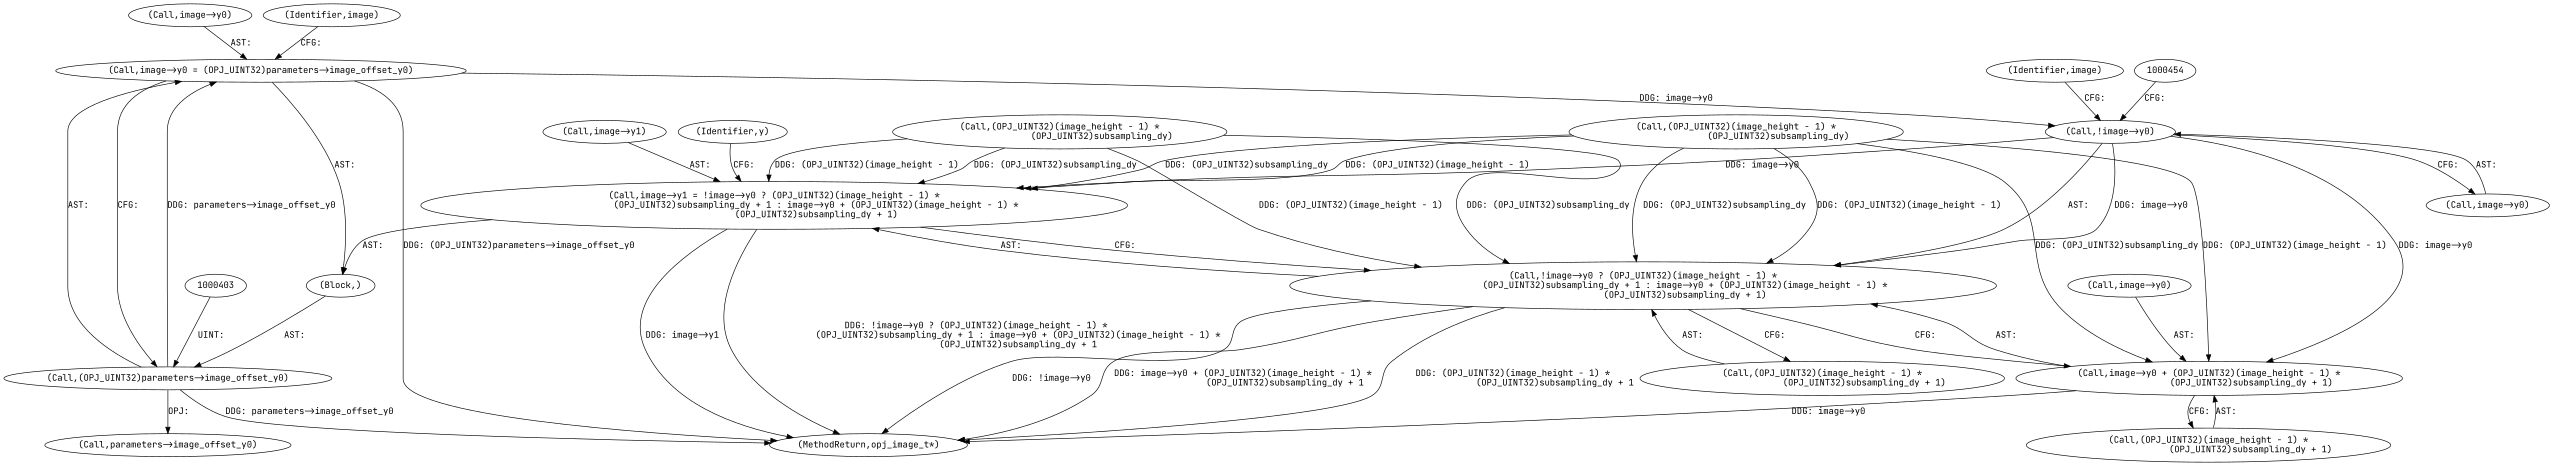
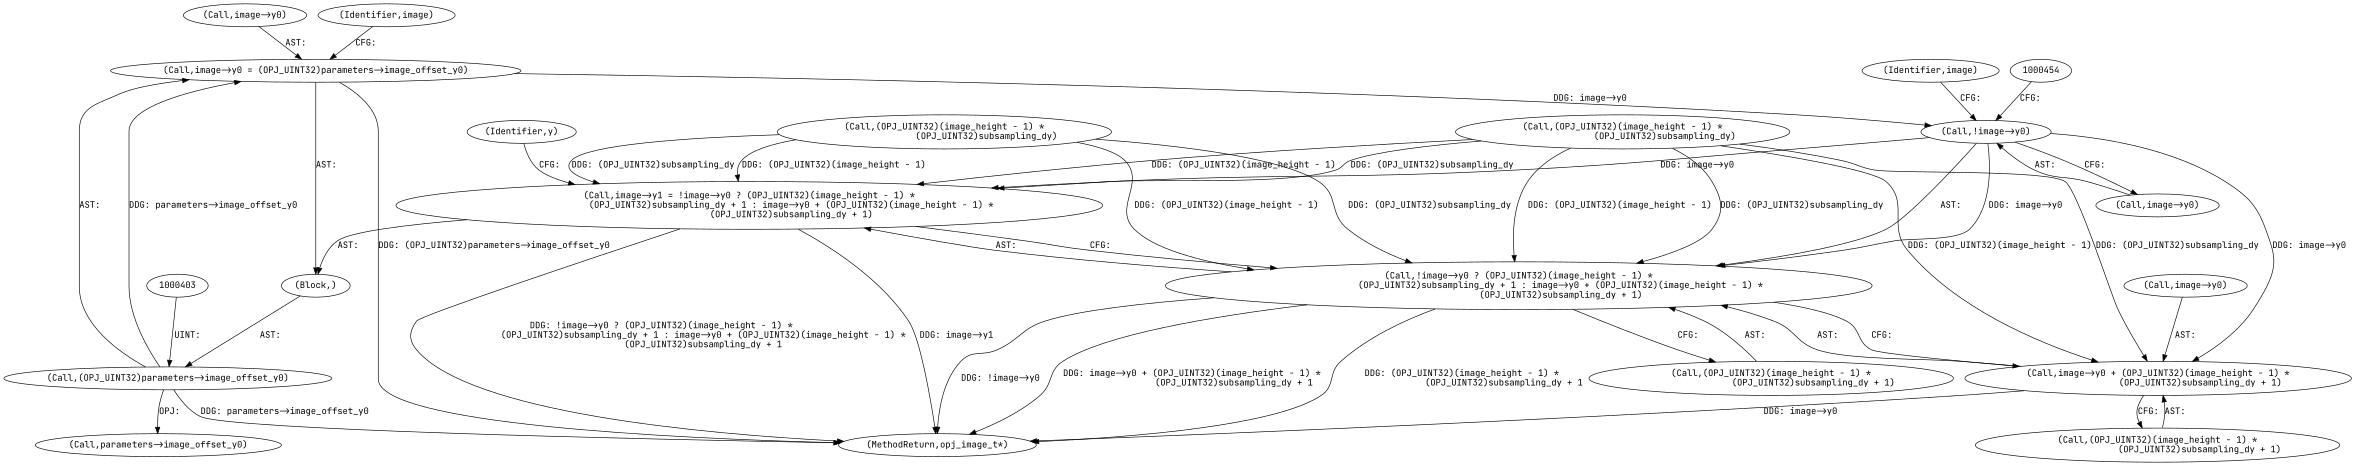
  digraph {
    fontname="JetBrains Mono"
    node [fontname="JetBrains Mono"]
    edge [fontname="JetBrains Mono"]
    n1 [label="(Call,image->y0 = (OPJ_UINT32)parameters->image_offset_y0)"]
    n2 [label="(Call,(OPJ_UINT32)parameters->image_offset_y0)"]
    n3 [label="(Call,!image->y0)"]
    n4 [label="(Block,)"]
    n5 [label="(MethodReturn,opj_image_t*)"]
    n6 [label="(Call,parameters->image_offset_y0)"]
    n7 [label="(Call,image->y1 = !image->y0 ? (OPJ_UINT32)(image_height - 1) *\n                (OPJ_UINT32)subsampling_dy + 1 : image->y0 + (OPJ_UINT32)(image_height - 1) *\n                (OPJ_UINT32)subsampling_dy + 1)"]
    n8 [label="(Call,!image->y0 ? (OPJ_UINT32)(image_height - 1) *\n                (OPJ_UINT32)subsampling_dy + 1 : image->y0 + (OPJ_UINT32)(image_height - 1) *\n                (OPJ_UINT32)subsampling_dy + 1)"]
    n9 [label="(Call,image->y0 + (OPJ_UINT32)(image_height - 1) *\n                (OPJ_UINT32)subsampling_dy + 1)"]
    n10 [label="(Call,image->y0)"]
    n11 [label="(Call,(OPJ_UINT32)(image_height - 1) *\n                (OPJ_UINT32)subsampling_dy + 1)"]
    n12 [label="(Call,(OPJ_UINT32)(image_height - 1) *\n                (OPJ_UINT32)subsampling_dy + 1)"]
-   n13 [label="(Call,image->y1)"]
    n14 [label="(Identifier,image)"]
    n15 [label="(Call,image->y0)"]
    n16 [label="(Identifier,y)"]
    n17 [label="(Call,(OPJ_UINT32)(image_height - 1) *\n                (OPJ_UINT32)subsampling_dy)"]
    n18 [label="(Call,image->y0)"]
    n19 [label="(Call,(OPJ_UINT32)(image_height - 1) *\n                (OPJ_UINT32)subsampling_dy)"]
    n20 [label="(Identifier,image)"]
    1000403
    1000454
-   n1 -> n2 [label="CFG: "]
    n1 -> n3 [label="DDG: image->y0"]
    n1 -> n4 [label="AST: "]
    n1 -> n5 [label="DDG: (OPJ_UINT32)parameters->image_offset_y0"]
    n2 -> n1 [label="AST: "]
    n2 -> n1 [label="DDG: parameters->image_offset_y0"]
    n2 -> n5 [label="DDG: parameters->image_offset_y0"]
    n2 -> n6 [label="OPJ: "]
    n3 -> n7 [label="DDG: image->y0"]
    n3 -> n8 [label="AST: "]
    n3 -> n8 [label="DDG: image->y0"]
    n3 -> n9 [label="DDG: image->y0"]
    n3 -> n10 [label="CFG: "]
    n4 -> n2 [label="AST: "]
    n7 -> n4 [label="AST: "]
    n7 -> n5 [label="DDG: image->y1"]
    n7 -> n5 [label="DDG: !image->y0 ? (OPJ_UINT32)(image_height - 1) *\n                (OPJ_UINT32)subsampling_dy + 1 : image->y0 + (OPJ_UINT32)(image_height - 1) *\n                (OPJ_UINT32)subsampling_dy + 1"]
    n7 -> n8 [label="CFG: "]
    n8 -> n5 [label="DDG: !image->y0"]
    n8 -> n5 [label="DDG: image->y0 + (OPJ_UINT32)(image_height - 1) *\n                (OPJ_UINT32)subsampling_dy + 1"]
    n8 -> n5 [label="DDG: (OPJ_UINT32)(image_height - 1) *\n                (OPJ_UINT32)subsampling_dy + 1"]
    n8 -> n7 [label="AST: "]
    n8 -> n9 [label="CFG: "]
    n8 -> n11 [label="CFG: "]
    n9 -> n5 [label="DDG: image->y0"]
    n9 -> n8 [label="AST: "]
    n9 -> n12 [label="CFG: "]
    n10 -> n3 [label="AST: "]
    n11 -> n8 [label="AST: "]
    n12 -> n9 [label="AST: "]
-   n13 -> n7 [label="AST: "]
    n14 -> n3 [label="CFG: "]
    n15 -> n9 [label="AST: "]
    n16 -> n7 [label="CFG: "]
    n17 -> n7 [label="DDG: (OPJ_UINT32)(image_height - 1)"]
    n17 -> n7 [label="DDG: (OPJ_UINT32)subsampling_dy"]
    n17 -> n8 [label="DDG: (OPJ_UINT32)(image_height - 1)"]
    n17 -> n8 [label="DDG: (OPJ_UINT32)subsampling_dy"]
    n17 -> n9 [label="DDG: (OPJ_UINT32)(image_height - 1)"]
    n17 -> n9 [label="DDG: (OPJ_UINT32)subsampling_dy"]
    n18 -> n1 [label="AST: "]
    n19 -> n7 [label="DDG: (OPJ_UINT32)(image_height - 1)"]
    n19 -> n7 [label="DDG: (OPJ_UINT32)subsampling_dy"]
    n19 -> n8 [label="DDG: (OPJ_UINT32)(image_height - 1)"]
    n19 -> n8 [label="DDG: (OPJ_UINT32)subsampling_dy"]
    n20 -> n1 [label="CFG: "]
    1000403 -> n2 [label="UINT: "]
    1000454 -> n3 [label="CFG: "]
  }
